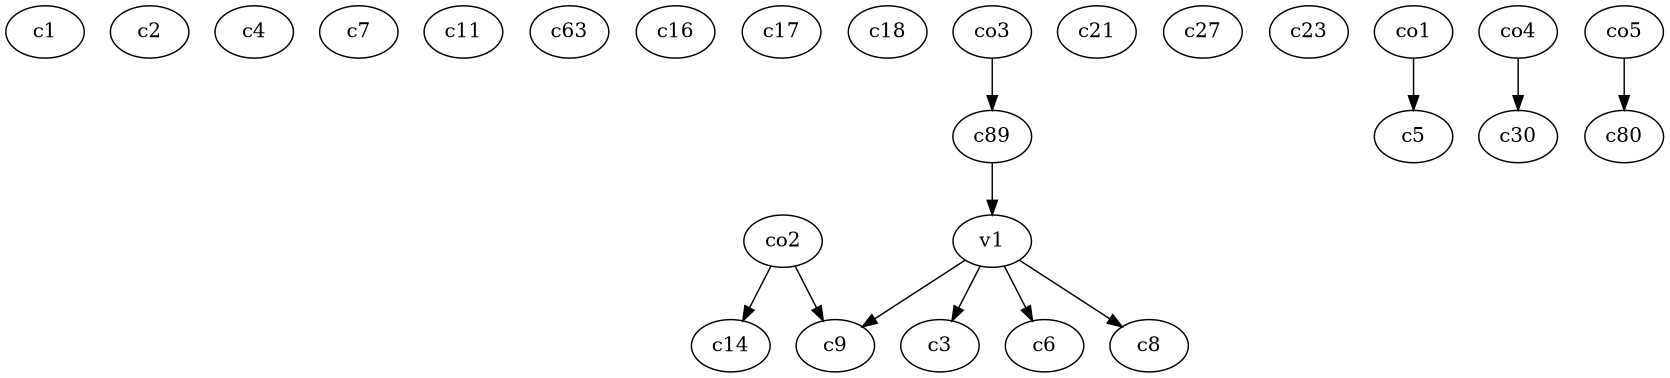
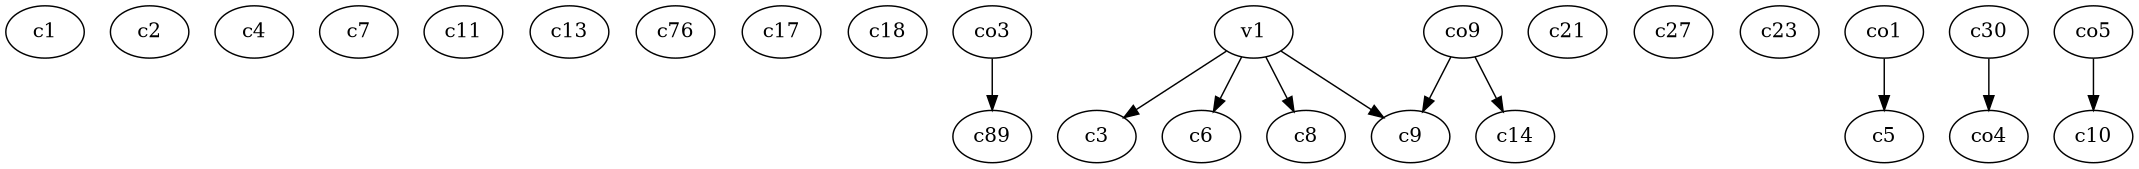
  strict digraph {
    edge [weight=1]
    c1
    c2
    c4
    c7
    c11
-   c13 [label=c63]
-   c16
+   c13
+   c16 [label=c76]
    c17
    c18
    n10 [label=c89]
    v1
    c3
    c6
    c8
    c9
    c21
    n17 [label=c27]
    c23
    co1
    c5
-   co2
+   co2 [label=co9]
    c14
    co3
    n24 [label=c30]
    co4
    co5
-   c10 [label=c80]
-   n10 -> v1
+   c10
    v1 -> c3
    v1 -> c6
    v1 -> c8
    v1 -> c9
    co1 -> c5
    co2 -> c9
    co2 -> c14
    co3 -> n10
-   co4 -> n24
+   n24 -> co4
    co5 -> c10
  }
